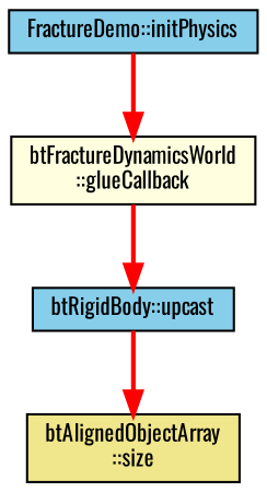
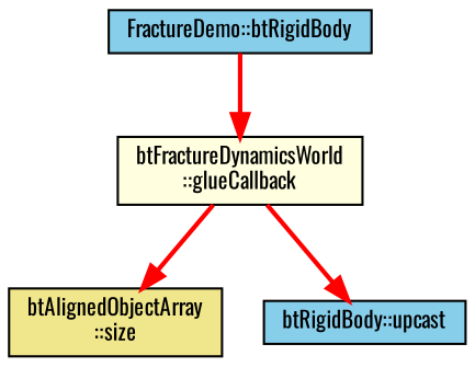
  digraph {
    fontname=Oswald
    rankdir=TB
    node [color=black fillcolor=skyblue fontname=Oswald fontsize=10 shape=record style=filled]
    edge [color=red fontname=Oswald fontsize=10 labelfontname=Helvetica labelfontsize=10 style=bold]
-   n1 [fontcolor=black height=0.2 label="FractureDemo::initPhysics" width=0.4]
+   n1 [fontcolor=black height=0.2 label="FractureDemo::btRigidBody" width=0.4]
    n2 [fillcolor=lightyellow height=0.2 label="btFractureDynamicsWorld\l::glueCallback" width=0.4]
    n3 [fillcolor=khaki height=0.2 label="btAlignedObjectArray\l::size" width=0.4]
    n4 [height=0.2 label="btRigidBody::upcast" width=0.4]
    n1 -> n2
-   n4 -> n3
+   n2 -> n3
    n2 -> n4
  }
